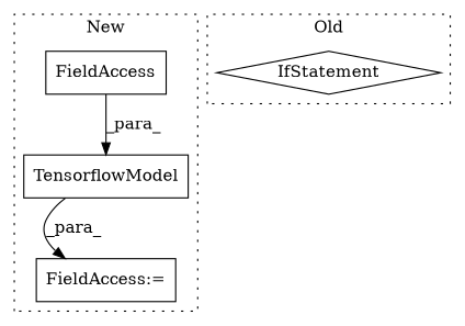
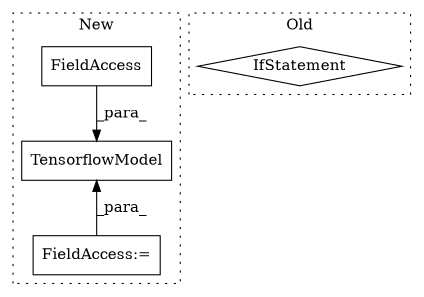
  digraph {
    node [shape=box]
    n1 [a=32 l="16,1" label=TensorflowModel s="25802,25849"]
    n2 [a=22 l=14 label=FieldAccess s=25835]
    n3 [a=7 l=1 label="FieldAccess:=" s=25665]
    n4 [a=25 l=33 label=IfStatement s=31949 shape=diamond]
    subgraph cluster_1 {
      label=New
      style=dotted
      n1
      n2
      n3
    }
    subgraph cluster_2 {
      label=Old
      style=dotted
      n4
    }
    n2 -> n1 [label=_para_]
-   n1 -> n3 [label=_para_]
+   n3 -> n1 [label=_para_]
  }
